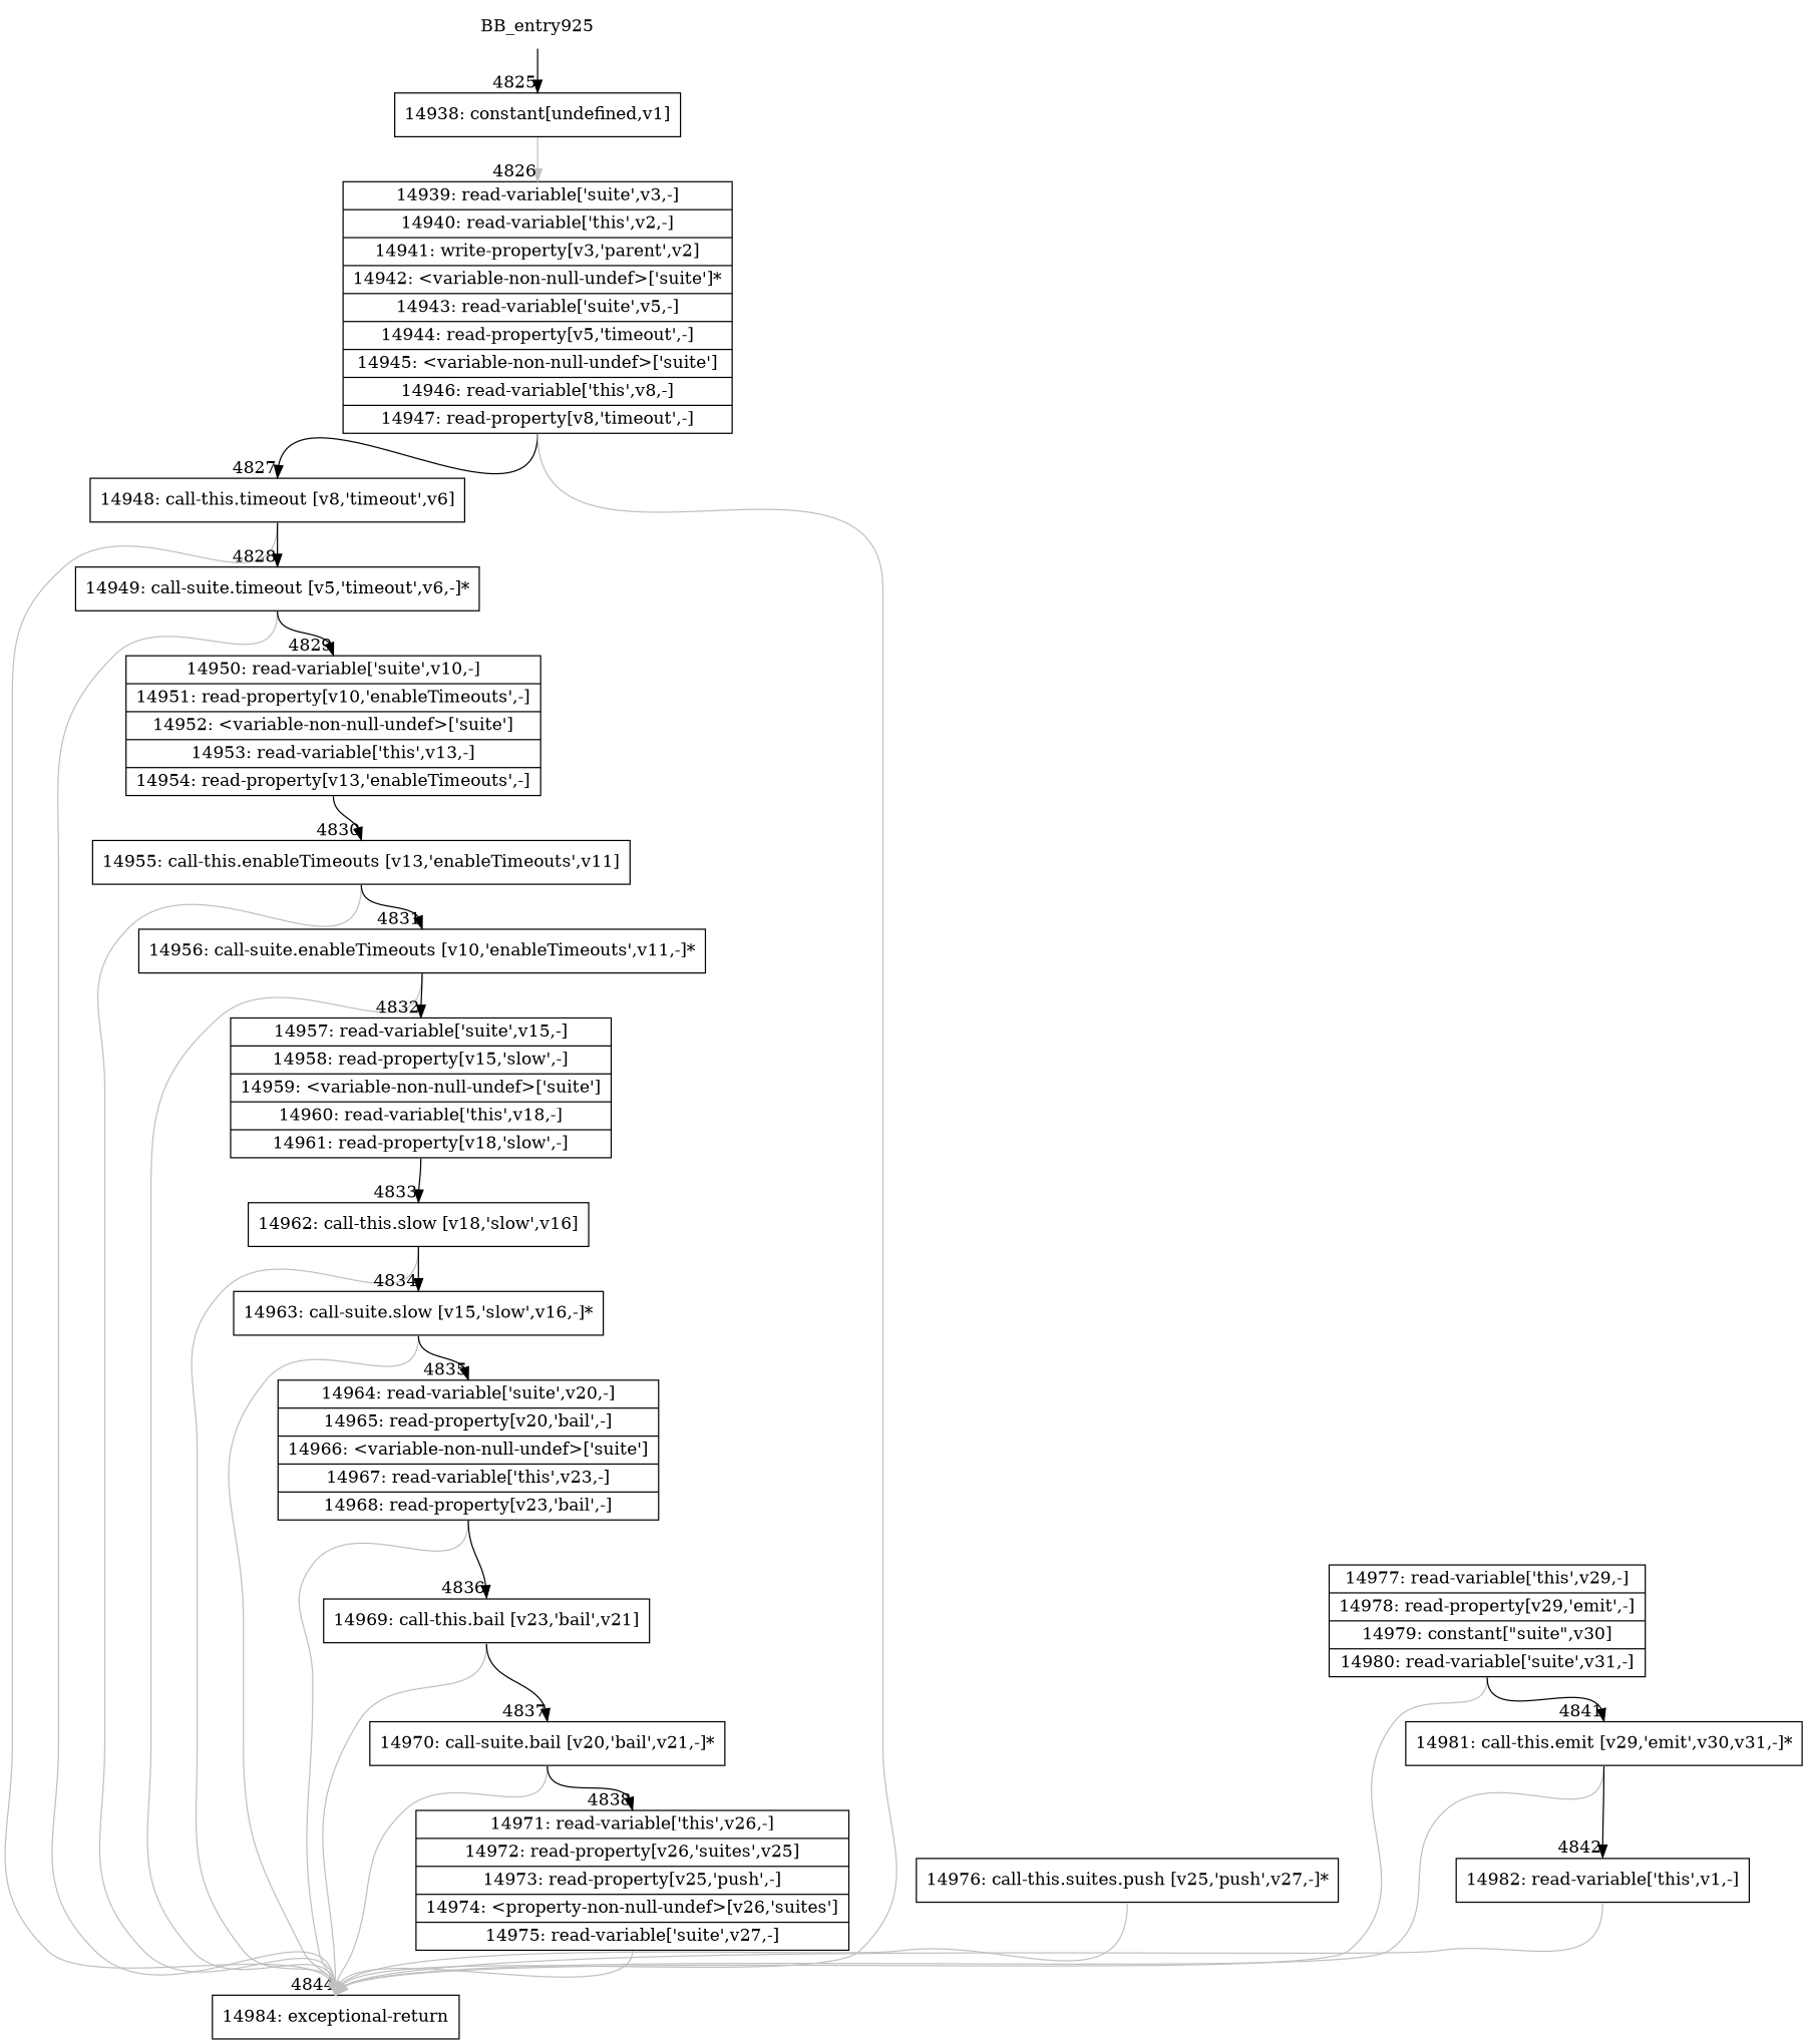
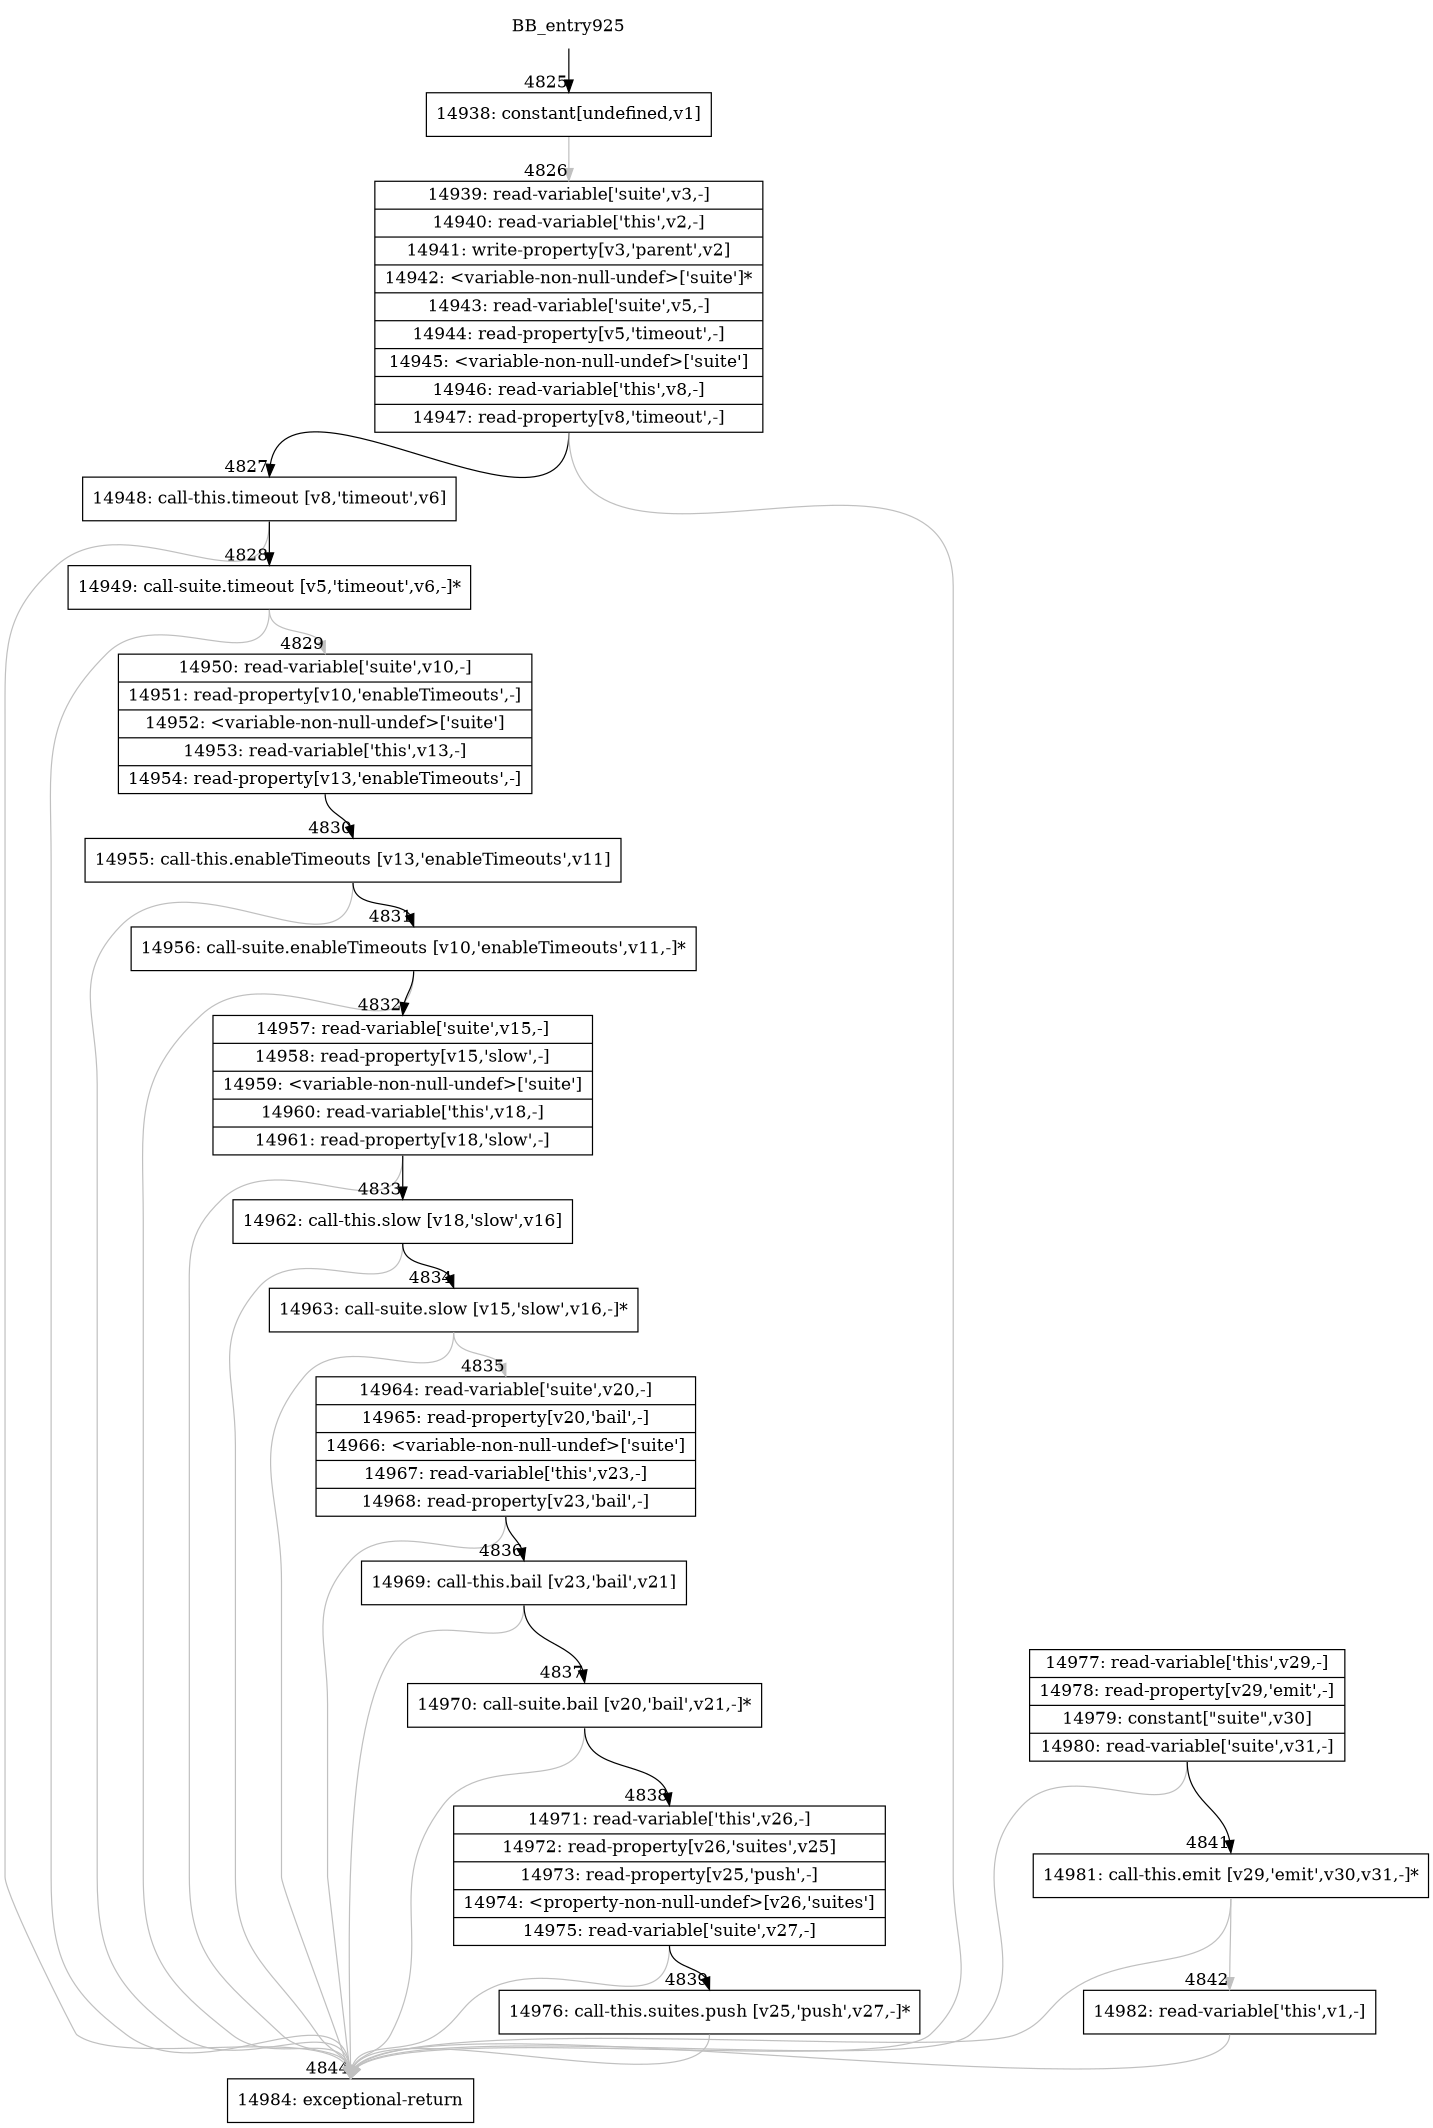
  digraph {
    rankdir=TD
    node [shape=record]
    edge [headport=n tailport=s color=gray]
    n1 [label=BB_entry925 shape=none]
    n2 [label="{14938: constant[undefined,v1]}"]
    n3 [label="{14939: read-variable['suite',v3,-]|14940: read-variable['this',v2,-]|14941: write-property[v3,'parent',v2]|14942: \<variable-non-null-undef\>['suite']*|14943: read-variable['suite',v5,-]|14944: read-property[v5,'timeout',-]|14945: \<variable-non-null-undef\>['suite']|14946: read-variable['this',v8,-]|14947: read-property[v8,'timeout',-]}"]
    n4 [label="{14948: call-this.timeout [v8,'timeout',v6]}"]
    n5 [label="{14984: exceptional-return}"]
    n6 [label="{14949: call-suite.timeout [v5,'timeout',v6,-]*}"]
    n7 [label="{14950: read-variable['suite',v10,-]|14951: read-property[v10,'enableTimeouts',-]|14952: \<variable-non-null-undef\>['suite']|14953: read-variable['this',v13,-]|14954: read-property[v13,'enableTimeouts',-]}"]
    n8 [label="{14955: call-this.enableTimeouts [v13,'enableTimeouts',v11]}"]
    n9 [label="{14956: call-suite.enableTimeouts [v10,'enableTimeouts',v11,-]*}"]
    n10 [label="{14957: read-variable['suite',v15,-]|14958: read-property[v15,'slow',-]|14959: \<variable-non-null-undef\>['suite']|14960: read-variable['this',v18,-]|14961: read-property[v18,'slow',-]}"]
    n11 [label="{14962: call-this.slow [v18,'slow',v16]}"]
    n12 [label="{14963: call-suite.slow [v15,'slow',v16,-]*}"]
    n13 [label="{14964: read-variable['suite',v20,-]|14965: read-property[v20,'bail',-]|14966: \<variable-non-null-undef\>['suite']|14967: read-variable['this',v23,-]|14968: read-property[v23,'bail',-]}"]
    n14 [label="{14969: call-this.bail [v23,'bail',v21]}"]
    n15 [label="{14970: call-suite.bail [v20,'bail',v21,-]*}"]
    n16 [label="{14971: read-variable['this',v26,-]|14972: read-property[v26,'suites',v25]|14973: read-property[v25,'push',-]|14974: \<property-non-null-undef\>[v26,'suites']|14975: read-variable['suite',v27,-]}"]
    n17 [label="{14976: call-this.suites.push [v25,'push',v27,-]*}"]
    n18 [label="{14977: read-variable['this',v29,-]|14978: read-property[v29,'emit',-]|14979: constant[\"suite\",v30]|14980: read-variable['suite',v31,-]}"]
    n19 [label="{14981: call-this.emit [v29,'emit',v30,v31,-]*}"]
    n20 [label="{14982: read-variable['this',v1,-]}"]
    n1 -> n2 [headlabel="    4825" color=""]
    n2 -> n3 [headlabel="      4826"]
    n3 -> n4 [headlabel="      4827" color=""]
    n3 -> n5 [headlabel="      4844"]
    n4 -> n5
    n4 -> n6 [headlabel="      4828" color=""]
    n6 -> n5
-   n6 -> n7 [headlabel="      4829" color=""]
+   n6 -> n7 [headlabel="      4829"]
    n7 -> n8 [headlabel="      4830" color=""]
    n8 -> n5
    n8 -> n9 [headlabel="      4831" color=""]
    n9 -> n5
    n9 -> n10 [headlabel="      4832" color=""]
+   n10 -> n5
    n10 -> n11 [headlabel="      4833" color=""]
    n11 -> n5
    n11 -> n12 [headlabel="      4834" color=""]
    n12 -> n5
-   n12 -> n13 [headlabel="      4835" color=""]
+   n12 -> n13 [headlabel="      4835"]
    n13 -> n5
    n13 -> n14 [headlabel="      4836" color=""]
    n14 -> n5
    n14 -> n15 [headlabel="      4837" color=""]
    n15 -> n5
    n15 -> n16 [headlabel="      4838" color=""]
    n16 -> n5
+   n16 -> n17 [headlabel="      4839" color=""]
    n17 -> n5
    n18 -> n5
    n18 -> n19 [headlabel="      4841" color=""]
    n19 -> n5
-   n19 -> n20 [headlabel="      4842" color=""]
+   n19 -> n20 [headlabel="      4842"]
    n20 -> n5
  }
